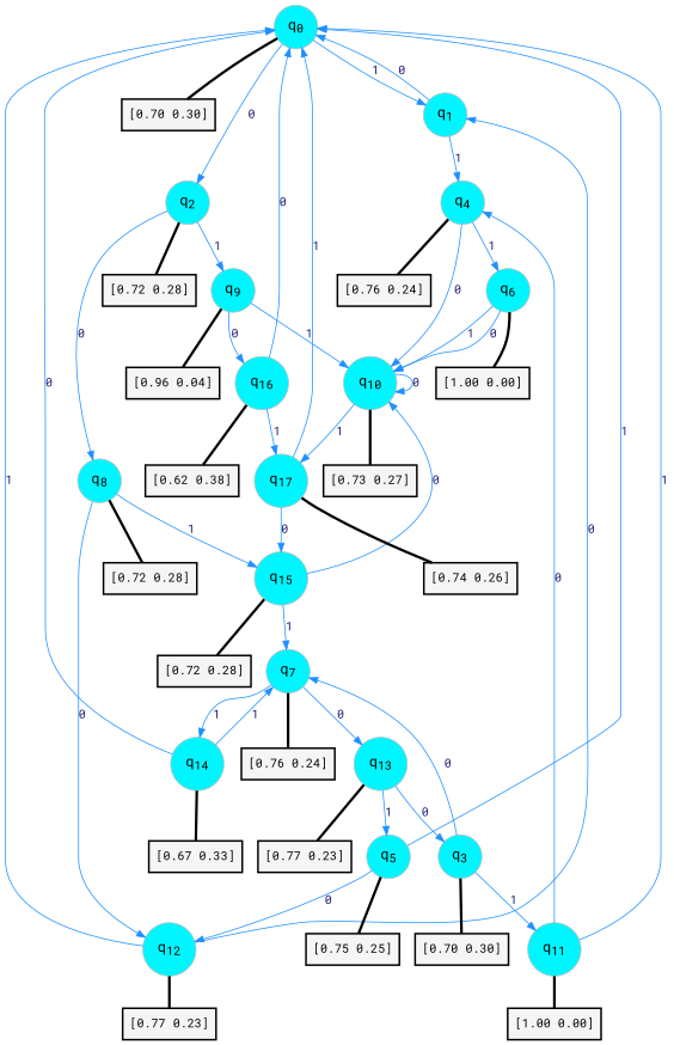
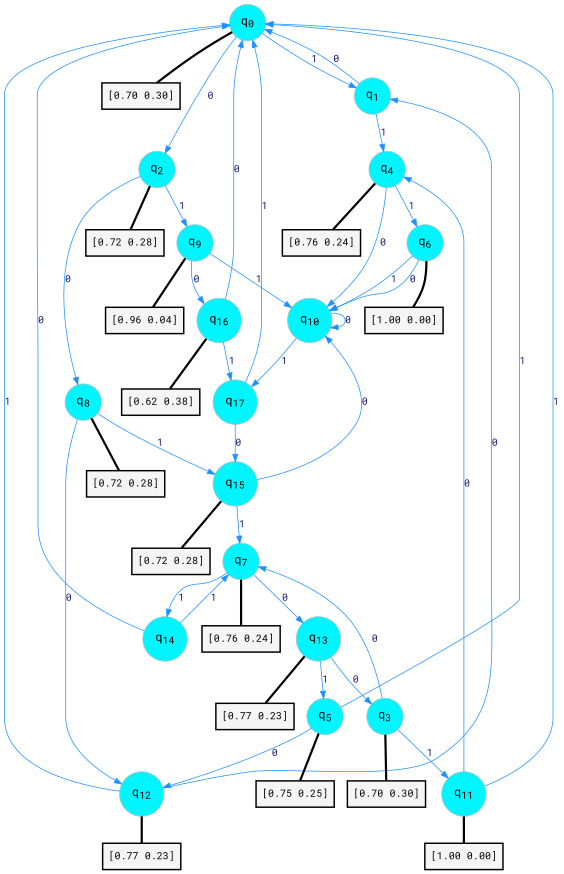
  digraph {
    fontname="Roboto Mono"
    rankdir=TD
    node [color=gray fillcolor=turquoise1 fontcolor=black fontname="Roboto Mono" fontsize=16 fontweight=bold shape=circle style=filled]
    edge [arrowsize=1 color=dodgerblue1 fontcolor=midnightblue fontname="Roboto Mono" fontweight=bold penwidth=1 style=solid weight=20]
    n1 [label=<q<SUB>0</SUB>>]
    n2 [label=<q<SUB>1</SUB>>]
    n3 [label=<q<SUB>2</SUB>>]
    n4 [color=black fillcolor=whitesmoke fontsize=14 label="[0.70 0.30]" penwidth=2 shape=box]
    n5 [label=<q<SUB>4</SUB>>]
    n6 [label=<q<SUB>8</SUB>>]
    n7 [label=<q<SUB>9</SUB>>]
    n8 [color=black fillcolor=whitesmoke fontsize=14 label="[0.72 0.28]" penwidth=2 shape=box]
    n9 [label=<q<SUB>6</SUB>>]
    n10 [label=<q<SUB>10</SUB>>]
    n11 [color=black fillcolor=whitesmoke fontsize=14 label="[0.76 0.24]" penwidth=2 shape=box]
    n12 [label=<q<SUB>12</SUB>>]
    n13 [label=<q<SUB>15</SUB>>]
    n14 [color=black fillcolor=whitesmoke fontsize=14 label="[0.72 0.28]" penwidth=2 shape=box]
    n15 [label=<q<SUB>16</SUB>>]
    n16 [color=black fillcolor=whitesmoke fontsize=14 label="[0.96 0.04]" penwidth=2 shape=box]
    n17 [label=<q<SUB>3</SUB>>]
    n18 [label=<q<SUB>7</SUB>>]
    n19 [label=<q<SUB>11</SUB>>]
    n20 [color=black fillcolor=whitesmoke fontsize=14 label="[0.70 0.30]" penwidth=2 shape=box]
    n21 [label=<q<SUB>13</SUB>>]
    n22 [label=<q<SUB>14</SUB>>]
    n23 [color=black fillcolor=whitesmoke fontsize=14 label="[0.76 0.24]" penwidth=2 shape=box]
    n24 [color=black fillcolor=whitesmoke fontsize=14 label="[1.00 0.00]" penwidth=2 shape=box]
    n25 [color=black fillcolor=whitesmoke fontsize=14 label="[1.00 0.00]" penwidth=2 shape=box]
    n26 [label=<q<SUB>17</SUB>>]
-   n27 [color=black fillcolor=whitesmoke fontsize=14 label="[0.73 0.27]" penwidth=2 shape=box]
    n28 [label=<q<SUB>5</SUB>>]
    n29 [color=black fillcolor=whitesmoke fontsize=14 label="[0.75 0.25]" penwidth=2 shape=box]
    n30 [color=black fillcolor=whitesmoke fontsize=14 label="[0.77 0.23]" penwidth=2 shape=box]
    n31 [color=black fillcolor=whitesmoke fontsize=14 label="[0.77 0.23]" penwidth=2 shape=box]
-   n32 [color=black fillcolor=whitesmoke fontsize=14 label="[0.67 0.33]" penwidth=2 shape=box]
    n33 [color=black fillcolor=whitesmoke fontsize=14 label="[0.72 0.28]" penwidth=2 shape=box]
    n34 [color=black fillcolor=whitesmoke fontsize=14 label="[0.62 0.38]" penwidth=2 shape=box]
-   n35 [color=black fillcolor=whitesmoke fontsize=14 label="[0.74 0.26]" penwidth=2 shape=box]
    n1 -> n2 [label=1]
    n1 -> n3 [label=0]
    n1 -> n4 [arrowhead=none color=black penwidth=3]
    n2 -> n1 [label=0]
    n2 -> n5 [label=1]
    n3 -> n6 [label=0]
    n3 -> n7 [label=1]
    n3 -> n8 [arrowhead=none color=black penwidth=3]
    n5 -> n9 [label=1]
    n5 -> n10 [label=0]
    n5 -> n11 [arrowhead=none color=black penwidth=3]
    n6 -> n12 [label=0]
    n6 -> n13 [label=1]
    n6 -> n14 [arrowhead=none color=black penwidth=3]
    n7 -> n10 [label=1]
    n7 -> n15 [label=0]
    n7 -> n16 [arrowhead=none color=black penwidth=3]
    n9 -> n10 [label=0]
    n9 -> n10 [label=1]
    n9 -> n25 [arrowhead=none color=black penwidth=3]
    n10 -> n10 [label=0]
    n10 -> n26 [label=1]
-   n10 -> n27 [arrowhead=none color=black penwidth=3]
    n12 -> n1 [label=1]
    n12 -> n2 [label=0]
    n12 -> n30 [arrowhead=none color=black penwidth=3]
    n13 -> n10 [label=0]
    n13 -> n18 [label=1]
    n13 -> n33 [arrowhead=none color=black penwidth=3]
    n15 -> n1 [label=0]
    n15 -> n26 [label=1]
    n15 -> n34 [arrowhead=none color=black penwidth=3]
    n17 -> n18 [label=0]
    n17 -> n19 [label=1]
    n17 -> n20 [arrowhead=none color=black penwidth=3]
    n18 -> n21 [label=0]
    n18 -> n22 [label=1]
    n18 -> n23 [arrowhead=none color=black penwidth=3]
    n19 -> n1 [label=1]
    n19 -> n5 [label=0]
    n19 -> n24 [arrowhead=none color=black penwidth=3]
    n21 -> n17 [label=0]
    n21 -> n28 [label=1]
    n21 -> n31 [arrowhead=none color=black penwidth=3]
    n22 -> n1 [label=0]
    n22 -> n18 [label=1]
-   n22 -> n32 [arrowhead=none color=black penwidth=3]
    n26 -> n1 [label=1]
    n26 -> n13 [label=0]
-   n26 -> n35 [arrowhead=none color=black penwidth=3]
    n28 -> n1 [label=1]
    n28 -> n12 [label=0]
    n28 -> n29 [arrowhead=none color=black penwidth=3]
  }
